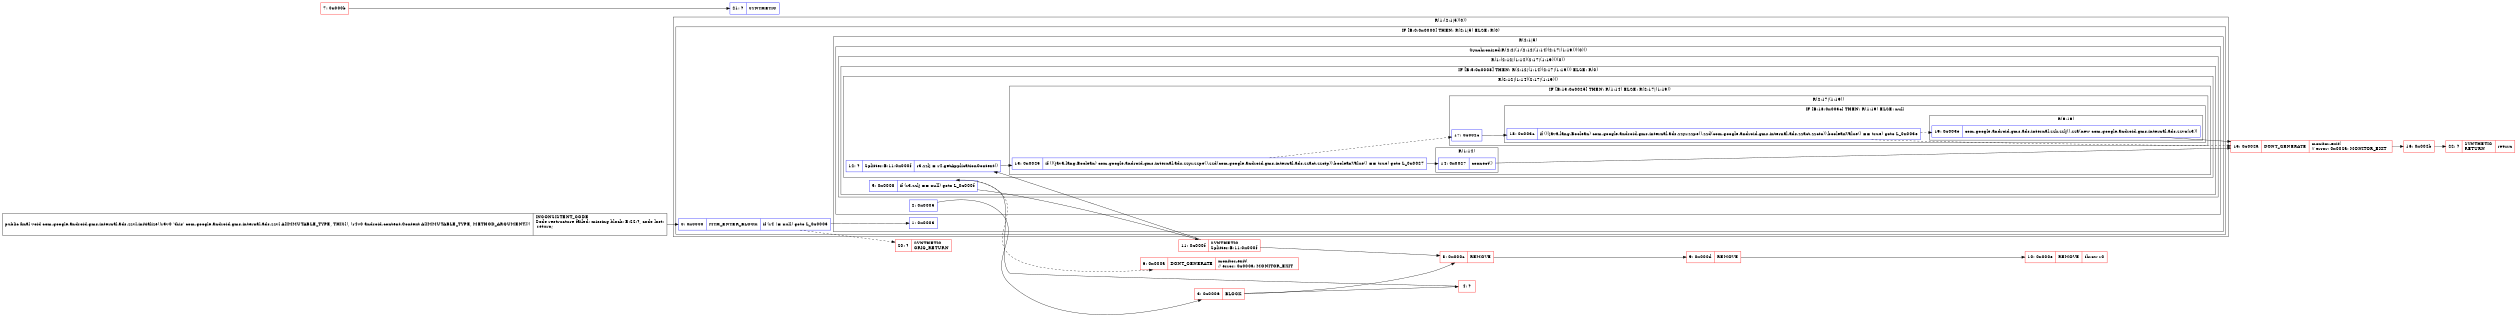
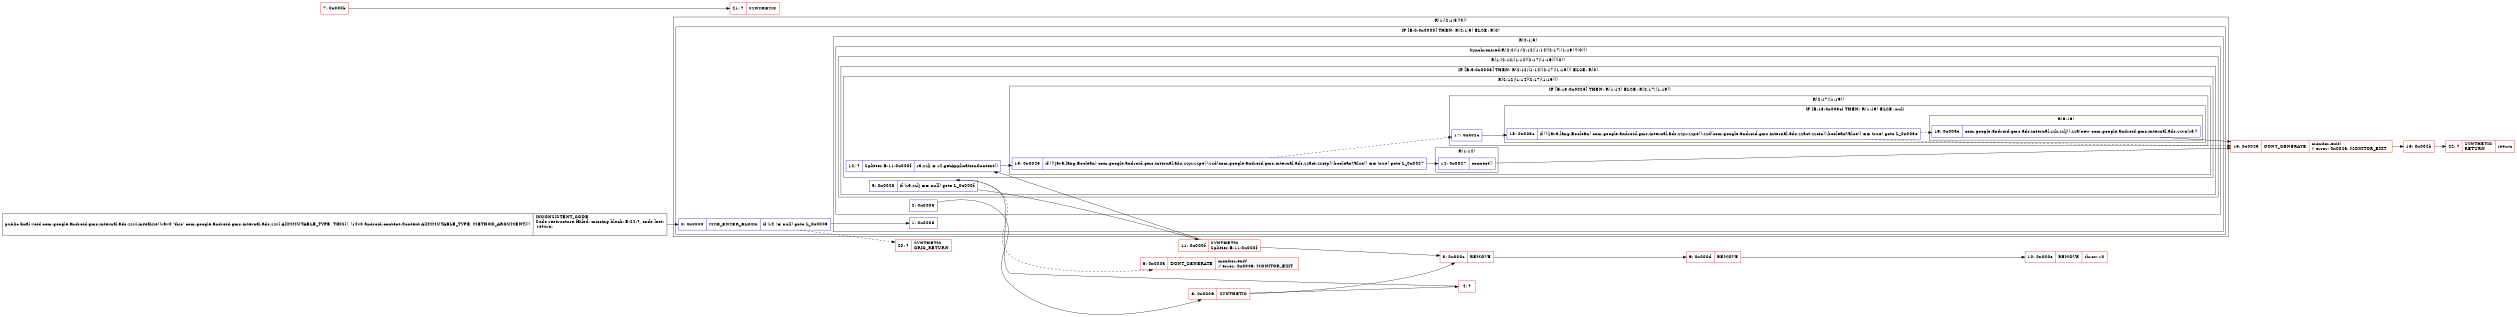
  digraph {
    rankdir=LR
    node [color=red shape=record]
    n1 [color=blue label="{14\:\ 0x0027|connect()\l}"]
    n2 [color=blue label="{19\:\ 0x003e|com.google.android.gms.ads.internal.zzk.zzlj().zza(new com.google.android.gms.internal.ads.zzvn(r3))\l}"]
    n3 [color=blue label="{18\:\ 0x003c|if (((java.lang.Boolean) com.google.android.gms.internal.ads.zzyr.zzpe().zzd(com.google.android.gms.internal.ads.zzact.zzcto)).booleanValue() == true) goto L_0x003e\l}"]
    n4 [color=blue label="{17\:\ 0x002c}"]
    n5 [color=blue label="{13\:\ 0x0025|if (((java.lang.Boolean) com.google.android.gms.internal.ads.zzyr.zzpe().zzd(com.google.android.gms.internal.ads.zzact.zzctp)).booleanValue() == true) goto L_0x0027\l}"]
    n6 [color=blue label="{12\:\ ?|Splitter:B:11:0x000f\l|r3.zzlj = r4.getApplicationContext()\l}"]
    n7 [color=blue label="{5\:\ 0x0008|if (r3.zzlj == null) goto L_0x000f\l}"]
    n8 [color=blue label="{2\:\ 0x0005}"]
    n9 [color=blue label="{1\:\ 0x0003}"]
    n10 [color=blue label="{0\:\ 0x0000|MTH_ENTER_BLOCK\l|if (r4 != null) goto L_0x0003\l}"]
    n11 [label="{15\:\ 0x002a|DONT_GENERATE\l|monitor\-exit(\l\/\/ error: 0x002a: MONITOR_EXIT  \l}"]
    n12 [label="{6\:\ 0x000a|DONT_GENERATE\l|monitor\-exit(\l\/\/ error: 0x000a: MONITOR_EXIT  \l}"]
    n13 [label="{11\:\ 0x000f|SYNTHETIC\lSplitter:B:11:0x000f\l}"]
-   n14 [label="{3\:\ 0x0006|BLOCK\l}"]
+   n14 [label="{3\:\ 0x0006|SYNTHETIC\l}"]
    n15 [label="{20\:\ ?|SYNTHETIC\lORIG_RETURN\l}"]
    n16 [label="{4\:\ ?}"]
    n17 [label="{8\:\ 0x000c|REMOVE\l}"]
    n18 [label="{16\:\ 0x002b}"]
    n19 [label="{9\:\ 0x000d|REMOVE\l}"]
    n20 [label="{7\:\ 0x000b}"]
-   n21 [color=blue label="{21\:\ ?|SYNTHETIC\l}"]
+   n21 [label="{21\:\ ?|SYNTHETIC\l}"]
    n22 [label="{10\:\ 0x000e|REMOVE\l|throw r0\l}"]
    n23 [label="{22\:\ ?|SYNTHETIC\lRETURN\l|return\l}"]
    n24 [label="{public final void com.google.android.gms.internal.ads.zzvl.initialize((r3v0 'this' com.google.android.gms.internal.ads.zzvl A[IMMUTABLE_TYPE, THIS]), (r4v0 android.content.Context A[IMMUTABLE_TYPE, METHOD_ARGUMENT]))  | INCONSISTENT_CODE\lCode restructure failed: missing block: B:22:?, code lost:\l    return;\l\l}" color=""]
    subgraph cluster_1 {
      label="R(1:(2:1|5)(0))"
      subgraph cluster_2 {
        label="IF [B:0:0x0000] THEN: R(2:1|5) ELSE: R(0)"
        n10
        subgraph cluster_3 {
          label="R(2:1|5)"
          n9
          subgraph cluster_4 {
            label="Synchronized:R(2:2|(1:(2:12|(1:14)(2:17|(1:19)))(0)))"
            n8
            subgraph cluster_5 {
              label="R(1:(2:12|(1:14)(2:17|(1:19)))(0))"
              subgraph cluster_6 {
                label="IF [B:5:0x0008] THEN: R(2:12|(1:14)(2:17|(1:19))) ELSE: R(0)"
                n7
                subgraph cluster_7 {
                  label="R(2:12|(1:14)(2:17|(1:19)))"
                  n6
                  subgraph cluster_8 {
                    label="IF [B:13:0x0025] THEN: R(1:14) ELSE: R(2:17|(1:19))"
                    n5
                    subgraph cluster_9 {
                      label="R(1:14)"
                      n1
                    }
                    subgraph cluster_10 {
                      label="R(2:17|(1:19))"
                      n4
                      subgraph cluster_11 {
                        label="IF [B:18:0x003c] THEN: R(1:19) ELSE: null"
                        n3
                        subgraph cluster_12 {
                          label="R(9:19)"
                          n2
                        }
                      }
                    }
                  }
                }
                subgraph cluster_13 {
                  label="R(0)"
                }
              }
            }
          }
        }
        subgraph cluster_14 {
          label="R(0)"
        }
      }
    }
    n1 -> n11
    n2 -> n11
    n3 -> n2 [style=dashed]
    n3 -> n11 [style=dashed]
    n4 -> n3
    n5 -> n1
    n5 -> n4 [style=dashed]
    n6 -> n5
    n7 -> n12 [style=dashed]
    n7 -> n13
    n8 -> n14
    n10 -> n9
    n10 -> n15 [style=dashed]
    n11 -> n18
    n13 -> n6
    n13 -> n17
    n14 -> n16
    n14 -> n17
    n16 -> n7
    n17 -> n19
    n18 -> n23
    n19 -> n22
    n20 -> n21
    n24 -> n10
  }
